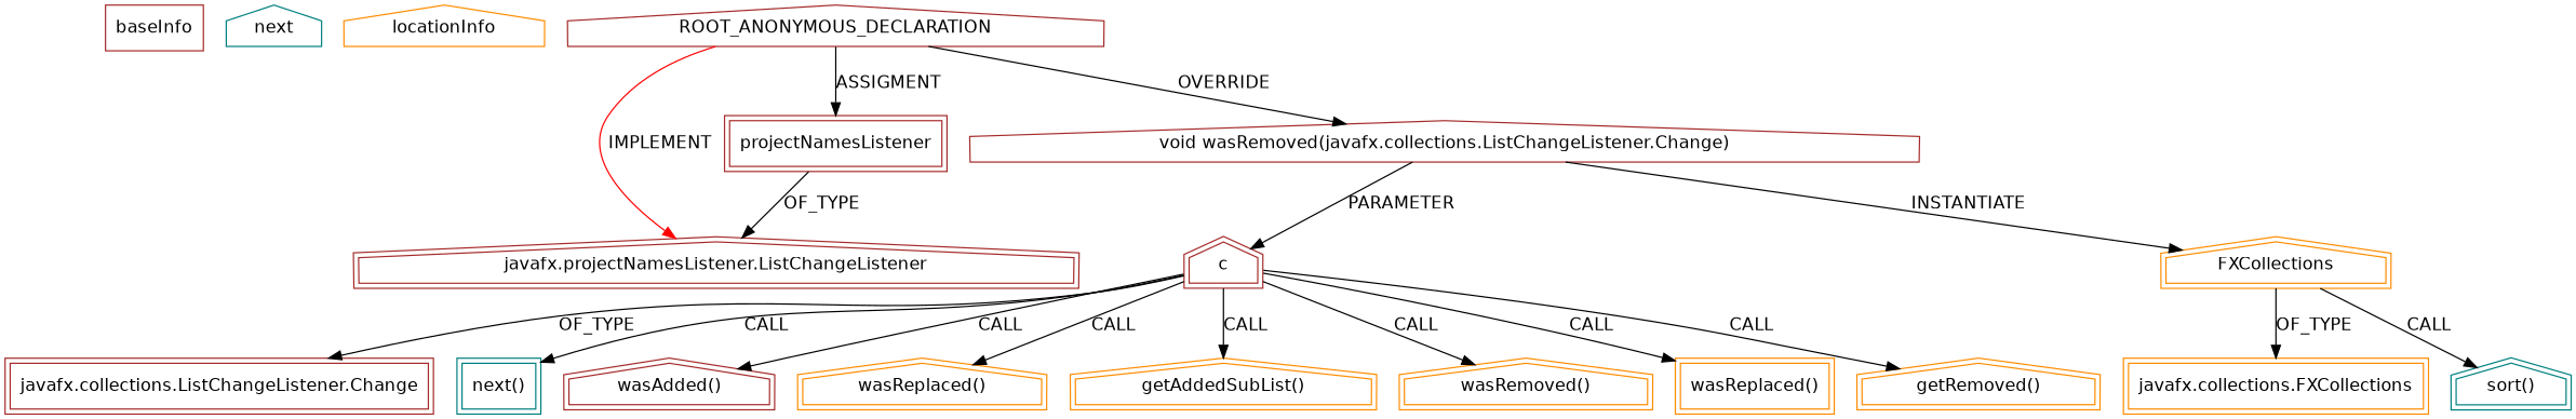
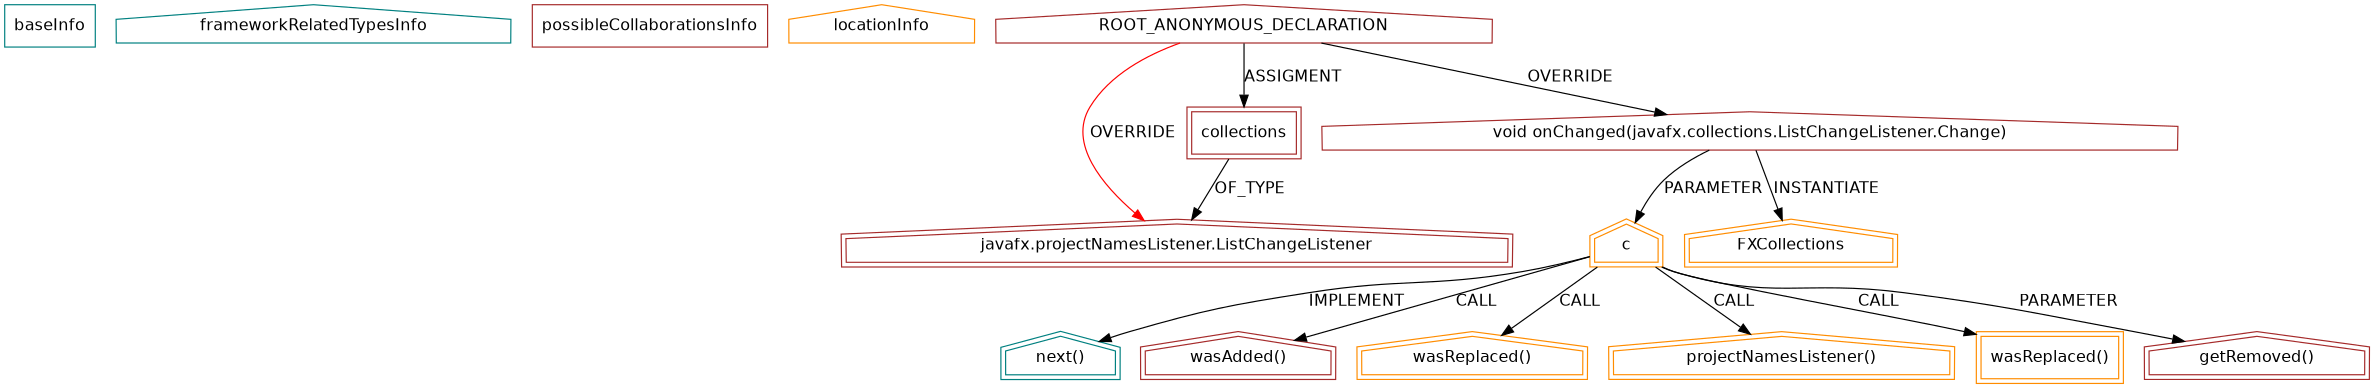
  digraph {
    fontname="DejaVu Sans"
    node [color=brown fontname="DejaVu Sans" shape=house isFrameworkType=true vertexType=INSIDE_CALL peripheries=2]
    edge [fontname="DejaVu Sans"]
-   baseInfo [category=extension_graph graphId=4084 isAnonymous=true possibleRelation=false shape=box isFrameworkType="" vertexType="" peripheries=""]
-   frameworkRelatedTypesInfo [0="javafx.collections.ListChangeListener" color=teal label=next isFrameworkType="" vertexType="" peripheries=""]
+   baseInfo [category=extension_graph color=teal graphId=4084 isAnonymous=true possibleRelation=false shape=box isFrameworkType="" vertexType="" peripheries=""]
+   frameworkRelatedTypesInfo [0="javafx.collections.ListChangeListener" color=teal isFrameworkType="" vertexType="" peripheries=""]
+   possibleCollaborationsInfo [shape=box isFrameworkType="" vertexType="" peripheries=""]
    locationInfo [color=darkorange contextSignature=IssueTrackingLiteController filePath="/santi-gonzalez-javafx-tutos/javafx-tutos-master/IssueTrackingLite/src/issuetrackinglite/IssueTrackingLiteController.java" graphId=4084 projectName="santi-gonzalez-javafx-tutos" isFrameworkType="" vertexType="" peripheries=""]
    n5 [isFrameworkType=false label=ROOT_ANONYMOUS_DECLARATION vertexType=ROOT_ANONYMOUS_DECLARATION peripheries=""]
    n6 [label="javafx.projectNamesListener.ListChangeListener" vertexType=FRAMEWORK_INTERFACE_TYPE]
-   n7 [label=projectNamesListener shape=box vertexType=OUTSIDE_VARIABLE_EXPRESION]
-   n8 [isFrameworkType=false label="void wasRemoved(javafx.collections.ListChangeListener.Change)" vertexType=OVERRIDING_METHOD_DECLARATION peripheries=""]
-   n9 [label=c vertexType=PARAMETER_DECLARATION]
+   n7 [label=collections shape=box vertexType=OUTSIDE_VARIABLE_EXPRESION]
+   n8 [isFrameworkType=false label="void onChanged(javafx.collections.ListChangeListener.Change)" vertexType=OVERRIDING_METHOD_DECLARATION peripheries=""]
+   n9 [color=darkorange label=c vertexType=PARAMETER_DECLARATION]
    n10 [color=darkorange label=FXCollections vertexType=VARIABLE_EXPRESION]
-   n11 [label="javafx.collections.ListChangeListener.Change" shape=box vertexType=FRAMEWORK_CLASS_TYPE]
-   n12 [color=teal label="next()" shape=box]
+   n12 [color=teal label="next()"]
    n13 [label="wasAdded()"]
    n14 [color=darkorange label="wasReplaced()"]
-   n15 [color=darkorange label="getAddedSubList()"]
-   n16 [color=darkorange label="wasRemoved()"]
+   n16 [color=darkorange label="projectNamesListener()"]
    n17 [color=darkorange label="wasReplaced()" shape=box]
-   n18 [color=darkorange label="getRemoved()"]
-   n19 [color=darkorange label="javafx.collections.FXCollections" shape=box vertexType=FRAMEWORK_CLASS_TYPE]
-   n20 [color=teal label="sort()"]
-   n5 -> n6 [color=red label=IMPLEMENT]
+   n18 [label="getRemoved()"]
+   n5 -> n6 [color=red label=OVERRIDE]
    n5 -> n7 [label=ASSIGMENT]
    n5 -> n8 [label=OVERRIDE]
    n7 -> n6 [label=OF_TYPE]
    n8 -> n9 [label=PARAMETER]
    n8 -> n10 [label=INSTANTIATE]
-   n9 -> n11 [label=OF_TYPE]
-   n9 -> n12 [label=CALL]
+   n9 -> n12 [label=IMPLEMENT]
    n9 -> n13 [label=CALL]
    n9 -> n14 [label=CALL]
-   n9 -> n15 [label=CALL]
    n9 -> n16 [label=CALL]
    n9 -> n17 [label=CALL]
-   n9 -> n18 [label=CALL]
-   n10 -> n19 [label=OF_TYPE]
-   n10 -> n20 [label=CALL]
+   n9 -> n18 [label=PARAMETER]
  }
